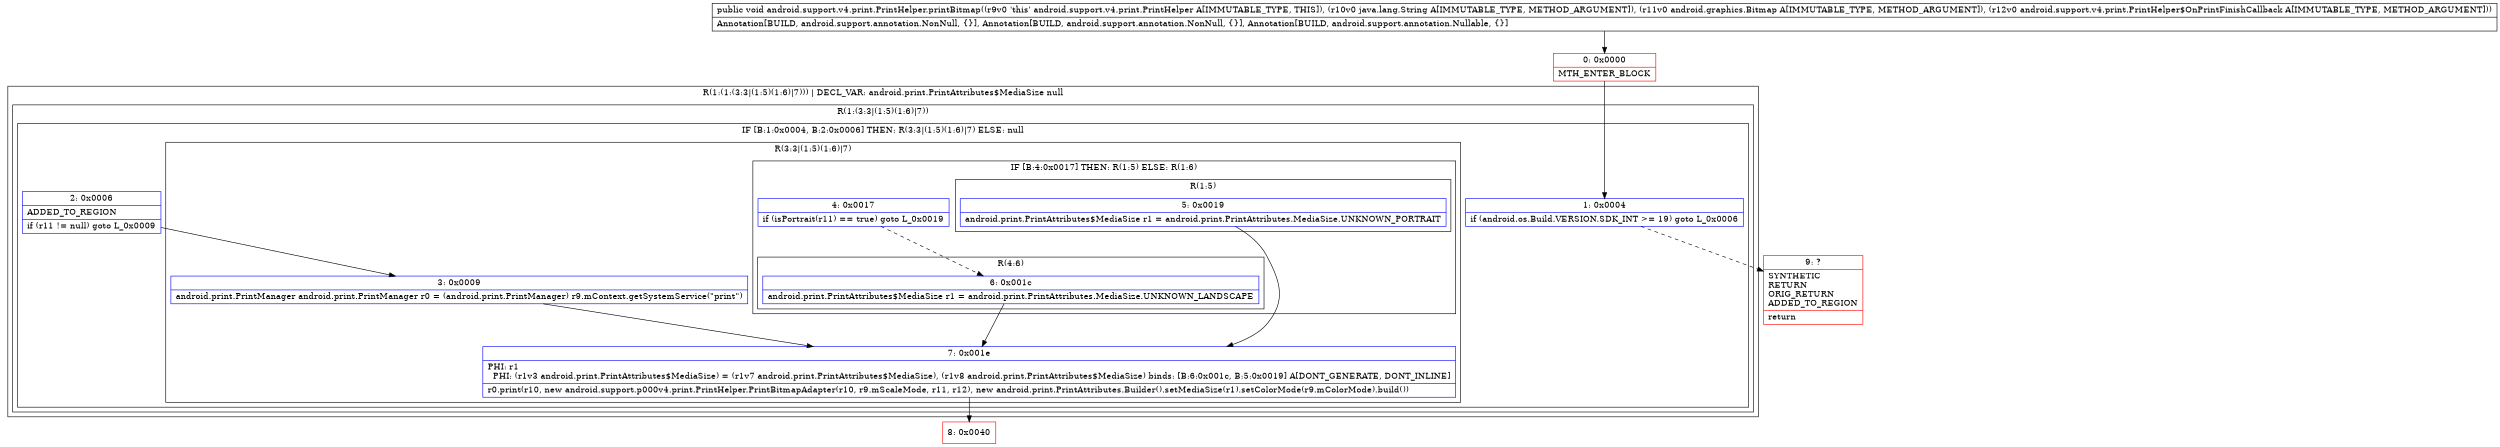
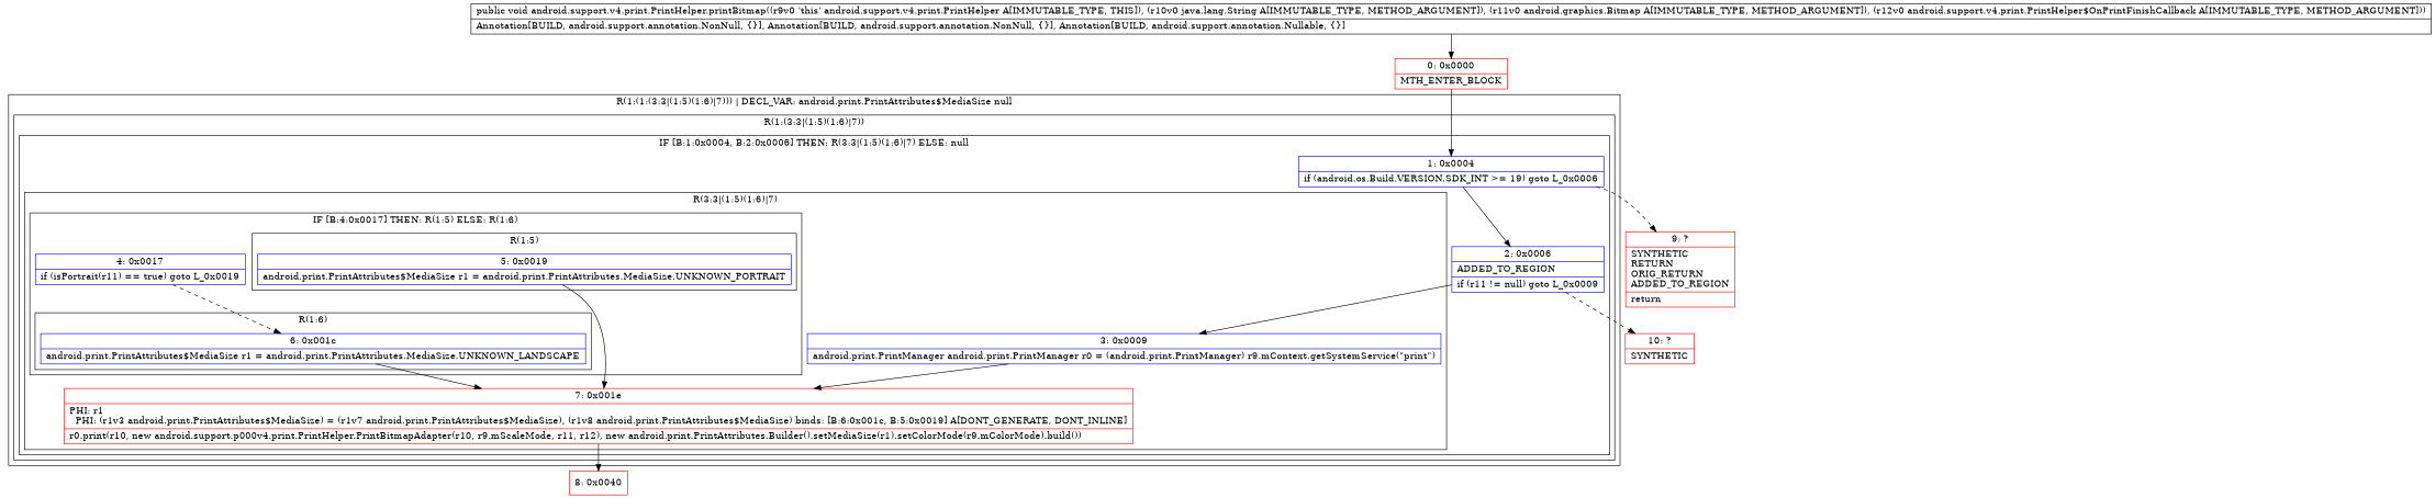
  digraph {
    node [color=blue shape=record]
    n1 [label="{5\:\ 0x0019|android.print.PrintAttributes$MediaSize r1 = android.print.PrintAttributes.MediaSize.UNKNOWN_PORTRAIT\l}"]
    n2 [label="{6\:\ 0x001c|android.print.PrintAttributes$MediaSize r1 = android.print.PrintAttributes.MediaSize.UNKNOWN_LANDSCAPE\l}"]
    n3 [label="{4\:\ 0x0017|if (isPortrait(r11) == true) goto L_0x0019\l}"]
    n4 [label="{3\:\ 0x0009|android.print.PrintManager android.print.PrintManager r0 = (android.print.PrintManager) r9.mContext.getSystemService(\"print\")\l}"]
-   n5 [label="{7\:\ 0x001e|PHI: r1 \l  PHI: (r1v3 android.print.PrintAttributes$MediaSize) = (r1v7 android.print.PrintAttributes$MediaSize), (r1v8 android.print.PrintAttributes$MediaSize) binds: [B:6:0x001c, B:5:0x0019] A[DONT_GENERATE, DONT_INLINE]\l|r0.print(r10, new android.support.p000v4.print.PrintHelper.PrintBitmapAdapter(r10, r9.mScaleMode, r11, r12), new android.print.PrintAttributes.Builder().setMediaSize(r1).setColorMode(r9.mColorMode).build())\l}"]
+   n5 [color=red label="{7\:\ 0x001e|PHI: r1 \l  PHI: (r1v3 android.print.PrintAttributes$MediaSize) = (r1v7 android.print.PrintAttributes$MediaSize), (r1v8 android.print.PrintAttributes$MediaSize) binds: [B:6:0x001c, B:5:0x0019] A[DONT_GENERATE, DONT_INLINE]\l|r0.print(r10, new android.support.p000v4.print.PrintHelper.PrintBitmapAdapter(r10, r9.mScaleMode, r11, r12), new android.print.PrintAttributes.Builder().setMediaSize(r1).setColorMode(r9.mColorMode).build())\l}"]
    n6 [label="{1\:\ 0x0004|if (android.os.Build.VERSION.SDK_INT \>= 19) goto L_0x0006\l}"]
    n7 [label="{2\:\ 0x0006|ADDED_TO_REGION\l|if (r11 != null) goto L_0x0009\l}"]
    n8 [color=red label="{8\:\ 0x0040}"]
    n9 [color=red label="{9\:\ ?|SYNTHETIC\lRETURN\lORIG_RETURN\lADDED_TO_REGION\l|return\l}"]
+   n10 [color=red label="{10\:\ ?|SYNTHETIC\l}"]
    n11 [color=red label="{0\:\ 0x0000|MTH_ENTER_BLOCK\l}"]
    n12 [label="{public void android.support.v4.print.PrintHelper.printBitmap((r9v0 'this' android.support.v4.print.PrintHelper A[IMMUTABLE_TYPE, THIS]), (r10v0 java.lang.String A[IMMUTABLE_TYPE, METHOD_ARGUMENT]), (r11v0 android.graphics.Bitmap A[IMMUTABLE_TYPE, METHOD_ARGUMENT]), (r12v0 android.support.v4.print.PrintHelper$OnPrintFinishCallback A[IMMUTABLE_TYPE, METHOD_ARGUMENT]))  | Annotation[BUILD, android.support.annotation.NonNull, \{\}], Annotation[BUILD, android.support.annotation.NonNull, \{\}], Annotation[BUILD, android.support.annotation.Nullable, \{\}]\l}" color=""]
    subgraph cluster_1 {
      label="R(1:(1:(3:3|(1:5)(1:6)|7))) | DECL_VAR: android.print.PrintAttributes$MediaSize null\l"
      subgraph cluster_2 {
        label="R(1:(3:3|(1:5)(1:6)|7))"
        subgraph cluster_3 {
          label="IF [B:1:0x0004, B:2:0x0006] THEN: R(3:3|(1:5)(1:6)|7) ELSE: null"
          n6
          n7
          subgraph cluster_4 {
            label="R(3:3|(1:5)(1:6)|7)"
            n4
            n5
            subgraph cluster_5 {
              label="IF [B:4:0x0017] THEN: R(1:5) ELSE: R(1:6)"
              n3
              subgraph cluster_6 {
                label="R(1:5)"
                n1
              }
              subgraph cluster_7 {
-               label="R(4:6)"
+               label="R(1:6)"
                n2
              }
            }
          }
        }
      }
    }
    n1 -> n5
    n2 -> n5
    n3 -> n2 [style=dashed]
    n4 -> n5
    n5 -> n8
+   n6 -> n7
    n6 -> n9 [style=dashed]
    n7 -> n4
+   n7 -> n10 [style=dashed]
    n11 -> n6
    n12 -> n11
  }
